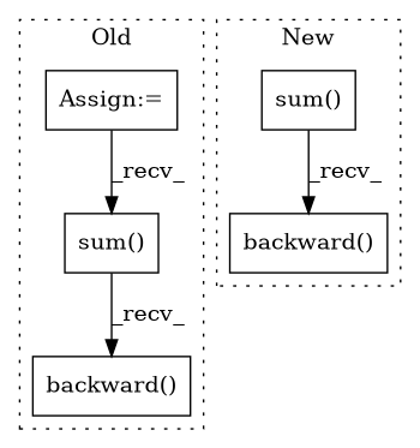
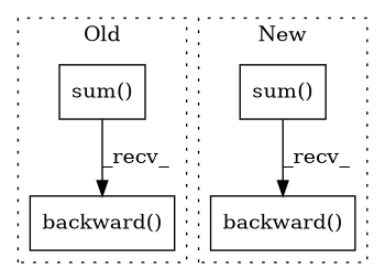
  digraph {
    fontname="DejaVu Serif"
    node [a=75 shape=box fontname="DejaVu Serif"]
    edge [fontname="DejaVu Serif"]
    n1 [l=10 label="sum()" s=415]
    n2 [l=15 label="backward()" s=428]
-   n3 [a=68 l=3 label="Assign:=" s=391]
    n4 [l=14 label="backward()" s=383]
    n5 [l=23 label="sum()" s=357]
    subgraph cluster_1 {
      label=Old
      style=dotted
      n1
      n2
-     n3
    }
    subgraph cluster_2 {
      label=New
      style=dotted
      n4
      n5
    }
    n1 -> n2 [label=_recv_]
-   n3 -> n1 [label=_recv_]
    n5 -> n4 [label=_recv_]
  }
